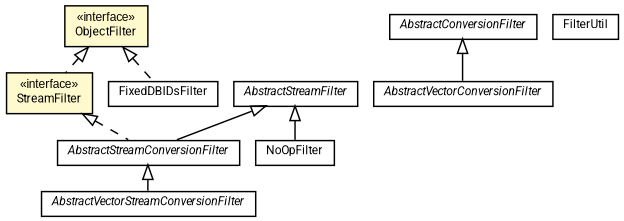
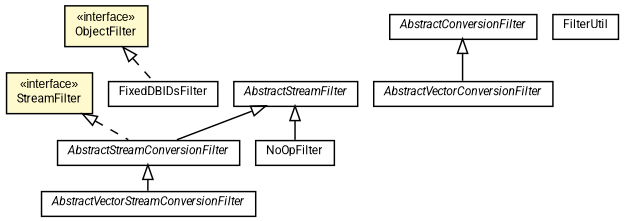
  digraph {
    fontname="Liberation Sans"
    nodesep=0.15
    rankdir=TB
    ranksep=0.25
    node [fontcolor=black fontname="Liberation Sans" fontsize=8 margin=0 shape=plaintext]
    edge [arrowtail=empty color=black dir=back fontname="Liberation Sans" fontsize=7 labelfontname=Roboto labelfontsize=7 weight=10]
    n1 [height=0 label=<<table title="de.lmu.ifi.dbs.elki.datasource.filter.ObjectFilter" border="0" cellborder="1" cellspacing="0" cellpadding="2" bgcolor="LemonChiffon" href="ObjectFilter.html" target="_parent"> 		<tr><td><table border="0" cellspacing="0" cellpadding="1"> 		<tr><td align="center" balign="center"> &#171;interface&#187; </td></tr> 		<tr><td align="center" balign="center"> <font face="Roboto">ObjectFilter</font> </td></tr> 		</table></td></tr> 		</table>> width=0]
    n2 [height=0 label=<<table title="de.lmu.ifi.dbs.elki.datasource.filter.StreamFilter" border="0" cellborder="1" cellspacing="0" cellpadding="2" bgcolor="LemonChiffon" href="StreamFilter.html" target="_parent"> 		<tr><td><table border="0" cellspacing="0" cellpadding="1"> 		<tr><td align="center" balign="center"> &#171;interface&#187; </td></tr> 		<tr><td align="center" balign="center"> <font face="Roboto">StreamFilter</font> </td></tr> 		</table></td></tr> 		</table>> width=0]
    n3 [height=0 label=<<table title="de.lmu.ifi.dbs.elki.datasource.filter.FixedDBIDsFilter" border="0" cellborder="1" cellspacing="0" cellpadding="2" href="FixedDBIDsFilter.html" target="_parent"> 		<tr><td><table border="0" cellspacing="0" cellpadding="1"> 		<tr><td align="center" balign="center"> <font face="Roboto">FixedDBIDsFilter</font> </td></tr> 		</table></td></tr> 		</table>> width=0]
    n4 [height=0 label=<<table title="de.lmu.ifi.dbs.elki.datasource.filter.AbstractStreamConversionFilter" border="0" cellborder="1" cellspacing="0" cellpadding="2" href="AbstractStreamConversionFilter.html" target="_parent"> 		<tr><td><table border="0" cellspacing="0" cellpadding="1"> 		<tr><td align="center" balign="center"> <font face="Roboto"><i>AbstractStreamConversionFilter</i></font> </td></tr> 		</table></td></tr> 		</table>> width=0]
    n5 [height=0 label=<<table title="de.lmu.ifi.dbs.elki.datasource.filter.AbstractConversionFilter" border="0" cellborder="1" cellspacing="0" cellpadding="2" href="AbstractConversionFilter.html" target="_parent"> 		<tr><td><table border="0" cellspacing="0" cellpadding="1"> 		<tr><td align="center" balign="center"> <font face="Roboto"><i>AbstractConversionFilter</i></font> </td></tr> 		</table></td></tr> 		</table>> width=0]
    n6 [height=0 label=<<table title="de.lmu.ifi.dbs.elki.datasource.filter.AbstractVectorConversionFilter" border="0" cellborder="1" cellspacing="0" cellpadding="2" href="AbstractVectorConversionFilter.html" target="_parent"> 		<tr><td><table border="0" cellspacing="0" cellpadding="1"> 		<tr><td align="center" balign="center"> <font face="Roboto"><i>AbstractVectorConversionFilter</i></font> </td></tr> 		</table></td></tr> 		</table>> width=0]
    n7 [height=0 label=<<table title="de.lmu.ifi.dbs.elki.datasource.filter.AbstractStreamFilter" border="0" cellborder="1" cellspacing="0" cellpadding="2" href="AbstractStreamFilter.html" target="_parent"> 		<tr><td><table border="0" cellspacing="0" cellpadding="1"> 		<tr><td align="center" balign="center"> <font face="Roboto"><i>AbstractStreamFilter</i></font> </td></tr> 		</table></td></tr> 		</table>> width=0]
    n8 [height=0 label=<<table title="de.lmu.ifi.dbs.elki.datasource.filter.NoOpFilter" border="0" cellborder="1" cellspacing="0" cellpadding="2" href="NoOpFilter.html" target="_parent"> 		<tr><td><table border="0" cellspacing="0" cellpadding="1"> 		<tr><td align="center" balign="center"> <font face="Roboto">NoOpFilter</font> </td></tr> 		</table></td></tr> 		</table>> width=0]
    n9 [height=0 label=<<table title="de.lmu.ifi.dbs.elki.datasource.filter.AbstractVectorStreamConversionFilter" border="0" cellborder="1" cellspacing="0" cellpadding="2" href="AbstractVectorStreamConversionFilter.html" target="_parent"> 		<tr><td><table border="0" cellspacing="0" cellpadding="1"> 		<tr><td align="center" balign="center"> <font face="Roboto"><i>AbstractVectorStreamConversionFilter</i></font> </td></tr> 		</table></td></tr> 		</table>> width=0]
    n10 [height=0 label=<<table title="de.lmu.ifi.dbs.elki.datasource.filter.FilterUtil" border="0" cellborder="1" cellspacing="0" cellpadding="2" href="FilterUtil.html" target="_parent"> 		<tr><td><table border="0" cellspacing="0" cellpadding="1"> 		<tr><td align="center" balign="center"> <font face="Roboto">FilterUtil</font> </td></tr> 		</table></td></tr> 		</table>> width=0]
-   n1 -> n2 [style=dashed weight=9]
    n1 -> n3 [style=dashed weight=9]
    n2 -> n4 [style=dashed weight=9]
    n4 -> n9
    n5 -> n6
    n7 -> n4
    n7 -> n8
  }
